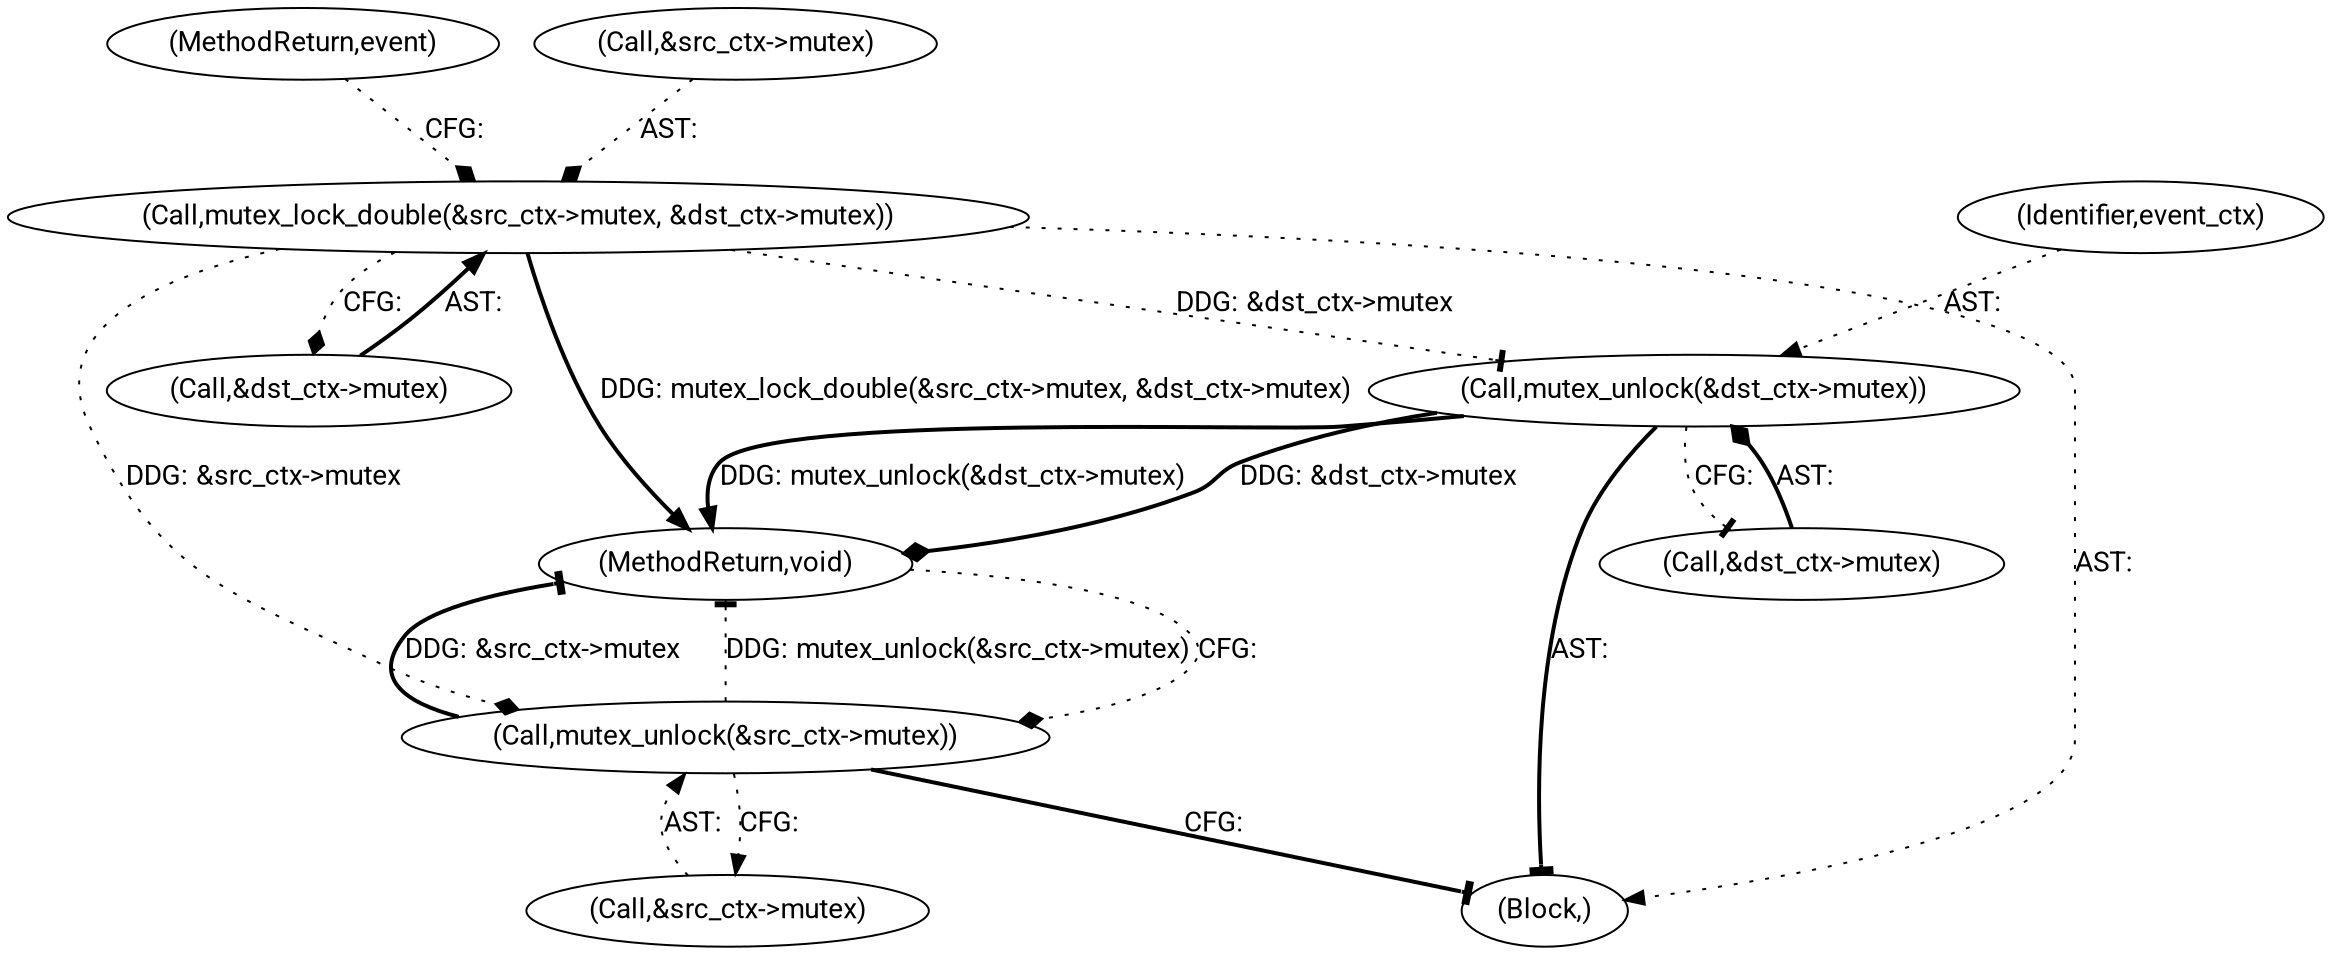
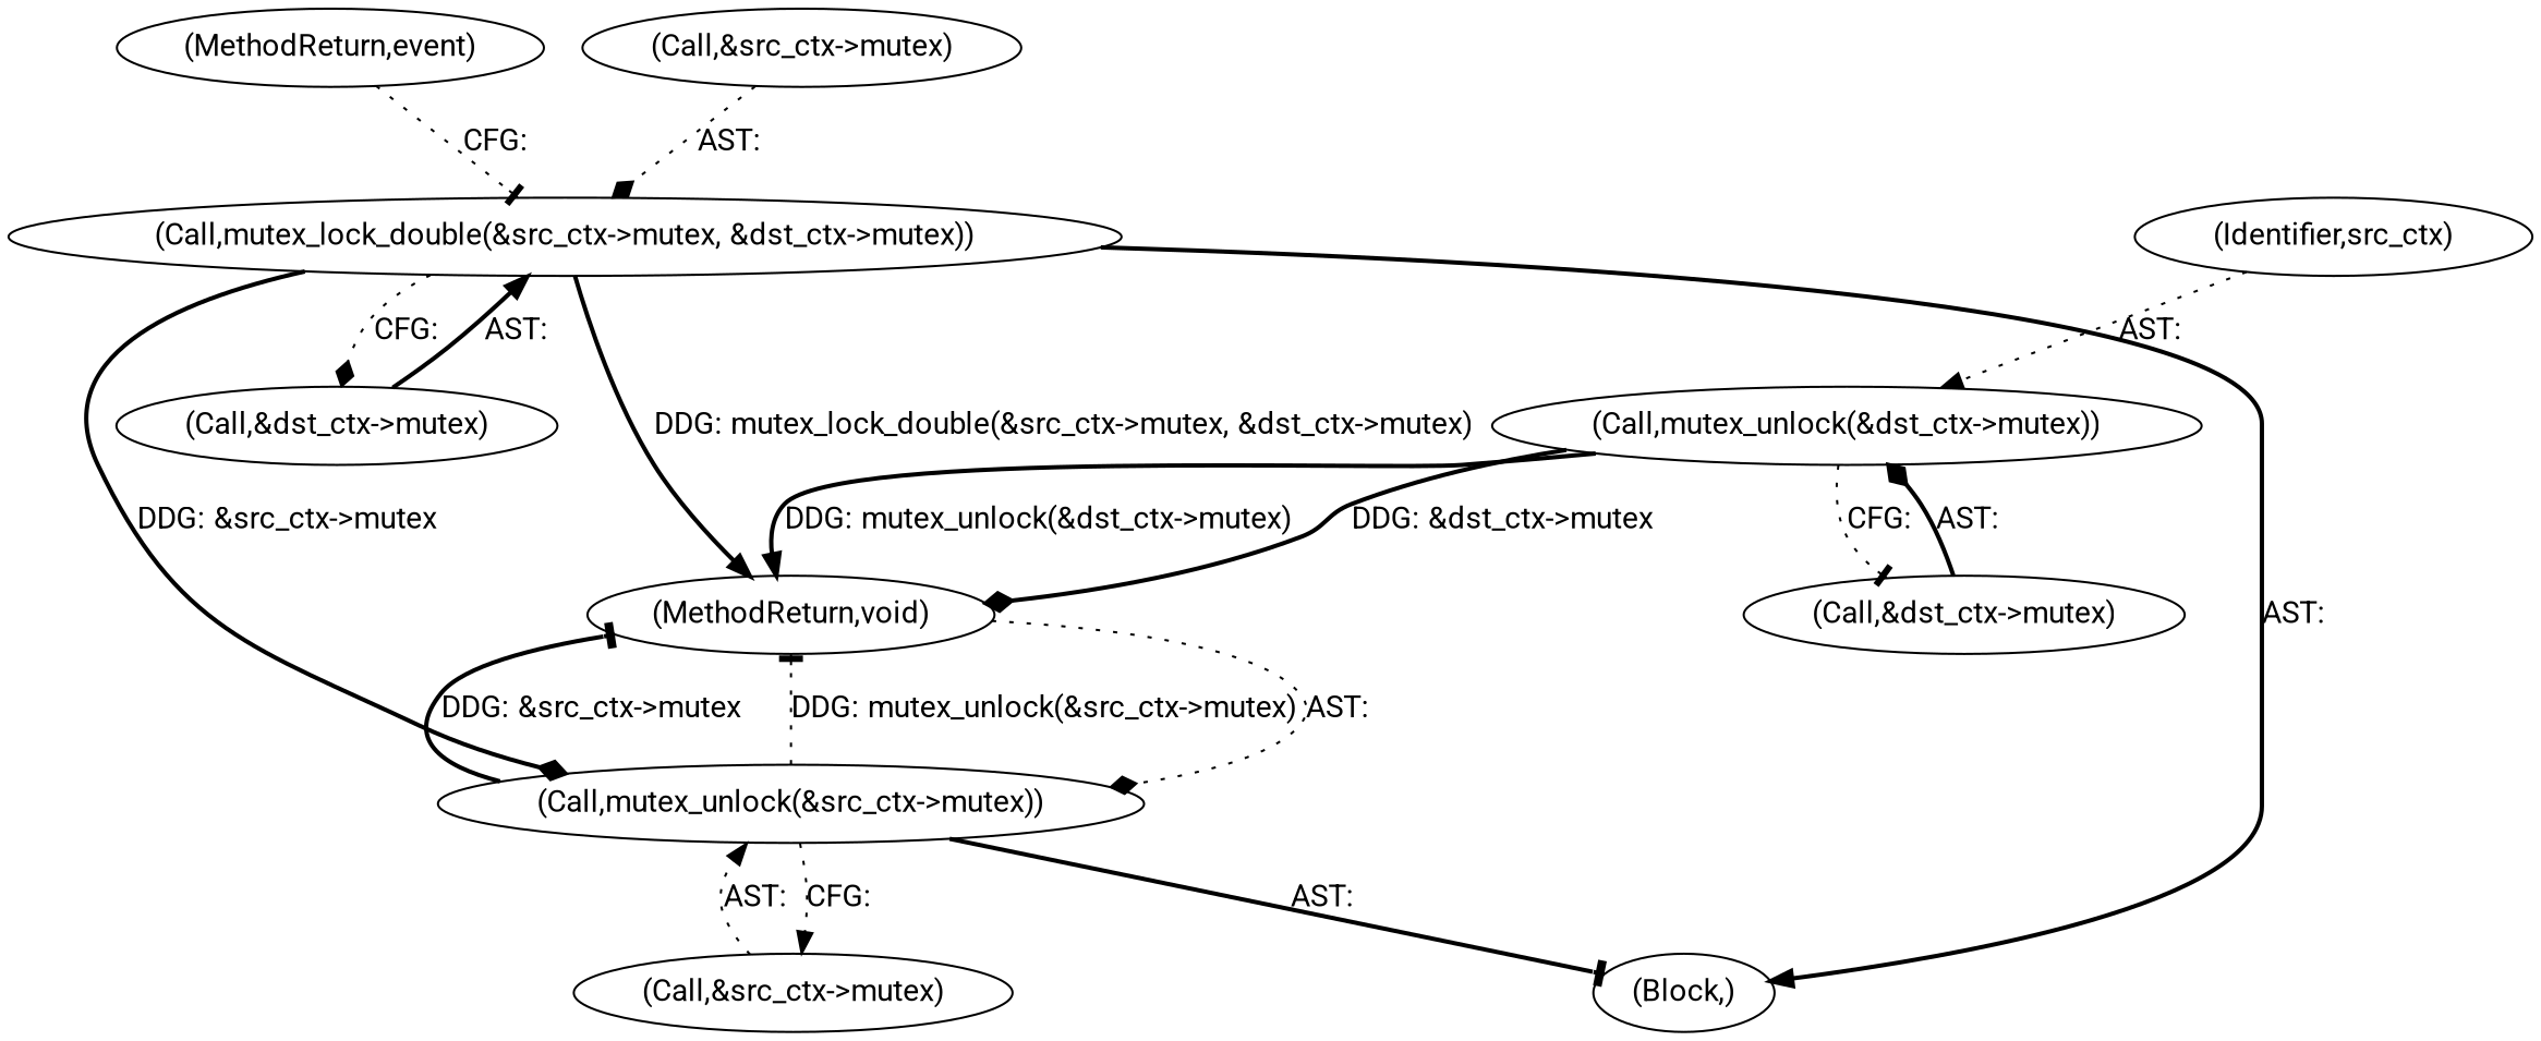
  digraph {
    fontname=Roboto
    node [fontname=Roboto]
    edge [arrowhead=tee fontname=Roboto style=dotted]
    n1 [label="(Call,mutex_lock_double(&src_ctx->mutex, &dst_ctx->mutex))"]
    n2 [label="(Call,mutex_unlock(&dst_ctx->mutex))"]
    n3 [label="(Call,mutex_unlock(&src_ctx->mutex))"]
    n4 [label="(Call,&dst_ctx->mutex)"]
    n5 [label="(MethodReturn,void)"]
    n6 [label="(Block,)"]
    n7 [label="(Call,&dst_ctx->mutex)"]
    n8 [label="(Call,&src_ctx->mutex)"]
    n9 [label="(MethodReturn,event)"]
-   n10 [label="(Identifier,event_ctx)"]
+   n10 [label="(Identifier,src_ctx)"]
    n11 [label="(Call,&src_ctx->mutex)"]
-   n1 -> n2 [label="DDG: &dst_ctx->mutex"]
-   n1 -> n3 [arrowhead=diamond label="DDG: &src_ctx->mutex"]
+   n1 -> n3 [arrowhead=diamond label="DDG: &src_ctx->mutex" style=bold]
    n1 -> n4 [arrowhead=diamond label="CFG: "]
    n1 -> n5 [arrowhead=normal label="DDG: mutex_lock_double(&src_ctx->mutex, &dst_ctx->mutex)" style=bold]
-   n1 -> n6 [arrowhead=normal label="AST: "]
+   n1 -> n6 [arrowhead=normal label="AST: " style=bold]
    n2 -> n5 [arrowhead=diamond label="DDG: &dst_ctx->mutex" style=bold]
    n2 -> n5 [arrowhead=normal label="DDG: mutex_unlock(&dst_ctx->mutex)" style=bold]
-   n2 -> n6 [label="AST: " style=bold]
    n2 -> n7 [label="CFG: "]
    n3 -> n5 [label="DDG: &src_ctx->mutex" style=bold]
    n3 -> n5 [label="DDG: mutex_unlock(&src_ctx->mutex)"]
-   n3 -> n6 [label="CFG: " style=bold]
+   n3 -> n6 [label="AST: " style=bold]
    n3 -> n8 [arrowhead=normal label="CFG: "]
    n4 -> n1 [arrowhead=normal label="AST: " style=bold]
-   n5 -> n3 [arrowhead=diamond label="CFG: "]
+   n5 -> n3 [arrowhead=diamond label="AST: "]
    n7 -> n2 [arrowhead=diamond label="AST: " style=bold]
    n8 -> n3 [arrowhead=normal label="AST: "]
-   n9 -> n1 [arrowhead=diamond label="CFG: "]
+   n9 -> n1 [label="CFG: "]
    n10 -> n2 [arrowhead=normal label="AST: "]
    n11 -> n1 [arrowhead=diamond label="AST: "]
  }
